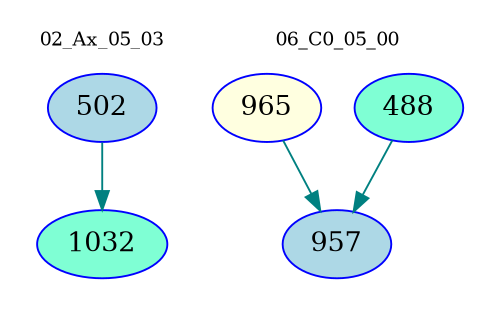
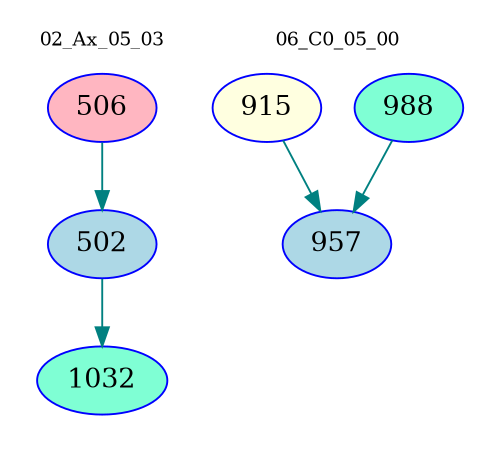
  digraph {
    node [color=blue fillcolor=lightblue style=filled]
    edge [color=teal]
+   n1 [fillcolor=lightpink label=506]
    n2 [label=502]
    n3 [fillcolor=aquamarine label=1032]
-   n4 [fillcolor=aquamarine label=488]
+   n4 [fillcolor=aquamarine label=988]
    n5 [label=957]
-   n6 [fillcolor=lightyellow label=965]
+   n6 [fillcolor=lightyellow label=915]
    subgraph cluster_1 {
      color=white
      fontsize=10
      label="02_Ax_05_03"
+     n1
      n2
      n3
    }
    subgraph cluster_2 {
      color=white
      fontsize=10
      label="06_C0_05_00"
      n4
      n5
      n6
    }
+   n1 -> n2
    n2 -> n3
    n4 -> n5
    n6 -> n5
  }
